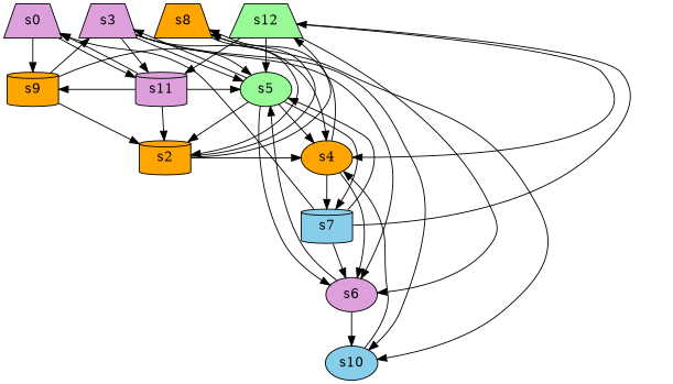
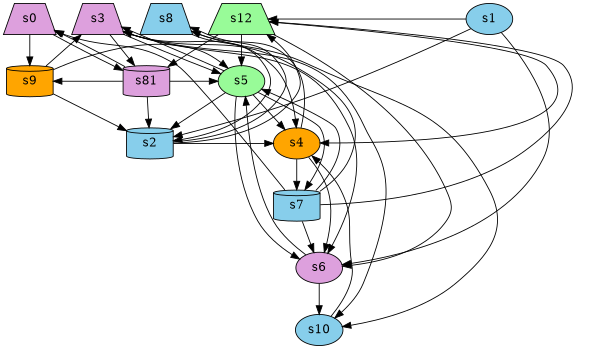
  digraph {
    node [fillcolor=plum player=0 shape=ellipse style=filled]
    s0 [shape=trapezium]
    s9 [fillcolor=orange player=1 shape=cylinder]
-   s11 [shape=cylinder]
-   s2 [fillcolor=orange shape=cylinder]
+   s11 [shape=cylinder label=s81]
+   s2 [fillcolor=skyblue shape=cylinder]
    s3 [player=1 shape=trapezium]
    s5 [fillcolor=palegreen]
+   s1 [fillcolor=skyblue]
    s6
    s12 [fillcolor=palegreen player=1 shape=trapezium]
    s4 [fillcolor=orange]
-   s8 [fillcolor=orange shape=trapezium]
+   s8 [fillcolor=skyblue shape=trapezium]
    s7 [fillcolor=skyblue shape=cylinder]
    s10 [fillcolor=skyblue player=1]
    s0 -> s9
    s0 -> s11 [constraint="time % 4 == 0 && time % 5 == 1"]
    s9 -> s2 [constraint="time == 3"]
    s9 -> s3 [constraint="time % 3 == 0 || time % 4 == 1"]
    s9 -> s5 [constraint="time == 0 || time == 4 || time == 14 || time == 16"]
    s11 -> s0 [constraint="time % 2 == 1 || time % 2 == 0"]
    s11 -> s9 [constraint="time % 2 == 1 && time % 5 == 1"]
    s11 -> s2
    s11 -> s5 [constraint="!(time % 6 == 1)"]
    s2 -> s12 [constraint="time % 2 == 1"]
    s2 -> s4 [constraint="time % 2 == 1 || time % 4 == 1"]
    s2 -> s8 [constraint="time % 6 == 0"]
    s3 -> s11 [constraint="!(time % 2 == 0)"]
    s3 -> s5 [constraint="time % 2 == 1 && time % 4 == 3"]
    s3 -> s6 [constraint="!(time % 3 == 1)"]
    s3 -> s4 [constraint="time == 2 || time == 6 || time == 12 || time == 14 || time == 15"]
    s3 -> s10 [constraint="time == 8 || time == 11 || time == 12 || time == 19"]
    s5 -> s2
    s5 -> s3 [constraint="time % 2 == 1 && time % 4 == 0"]
    s5 -> s6
    s5 -> s4
    s5 -> s7 [constraint="time % 4 == 3 && time % 4 == 2"]
+   s1 -> s2 [constraint="time == 0 || time == 1 || time == 5 || time == 7 || time == 10"]
+   s1 -> s6 [constraint="time % 5 == 0 || time % 2 == 1"]
+   s1 -> s12 [constraint="time % 4 == 0 && time % 4 == 1"]
    s6 -> s5 [constraint="time % 5 == 4"]
    s6 -> s10
    s12 -> s11
    s12 -> s5
    s12 -> s6
    s12 -> s4 [constraint="time % 4 == 0 && time % 3 == 1"]
    s4 -> s6
    s4 -> s8 [constraint="time % 2 == 0 || time % 4 == 0"]
    s4 -> s7
    s8 -> s2 [constraint="!(time % 5 == 0)"]
    s8 -> s10 [constraint="time % 8 == 0"]
    s7 -> s0 [constraint="time % 4 == 3 && time % 3 == 2"]
+   s7 -> s3 [constraint="time % 8 == 3"]
    s7 -> s5 [constraint="time % 2 == 0 && time % 4 == 0"]
    s7 -> s6
    s7 -> s12 [constraint="time % 3 == 0 && time % 3 == 1"]
    s10 -> s4 [constraint="time % 3 == 2 && time % 3 == 2"]
  }
